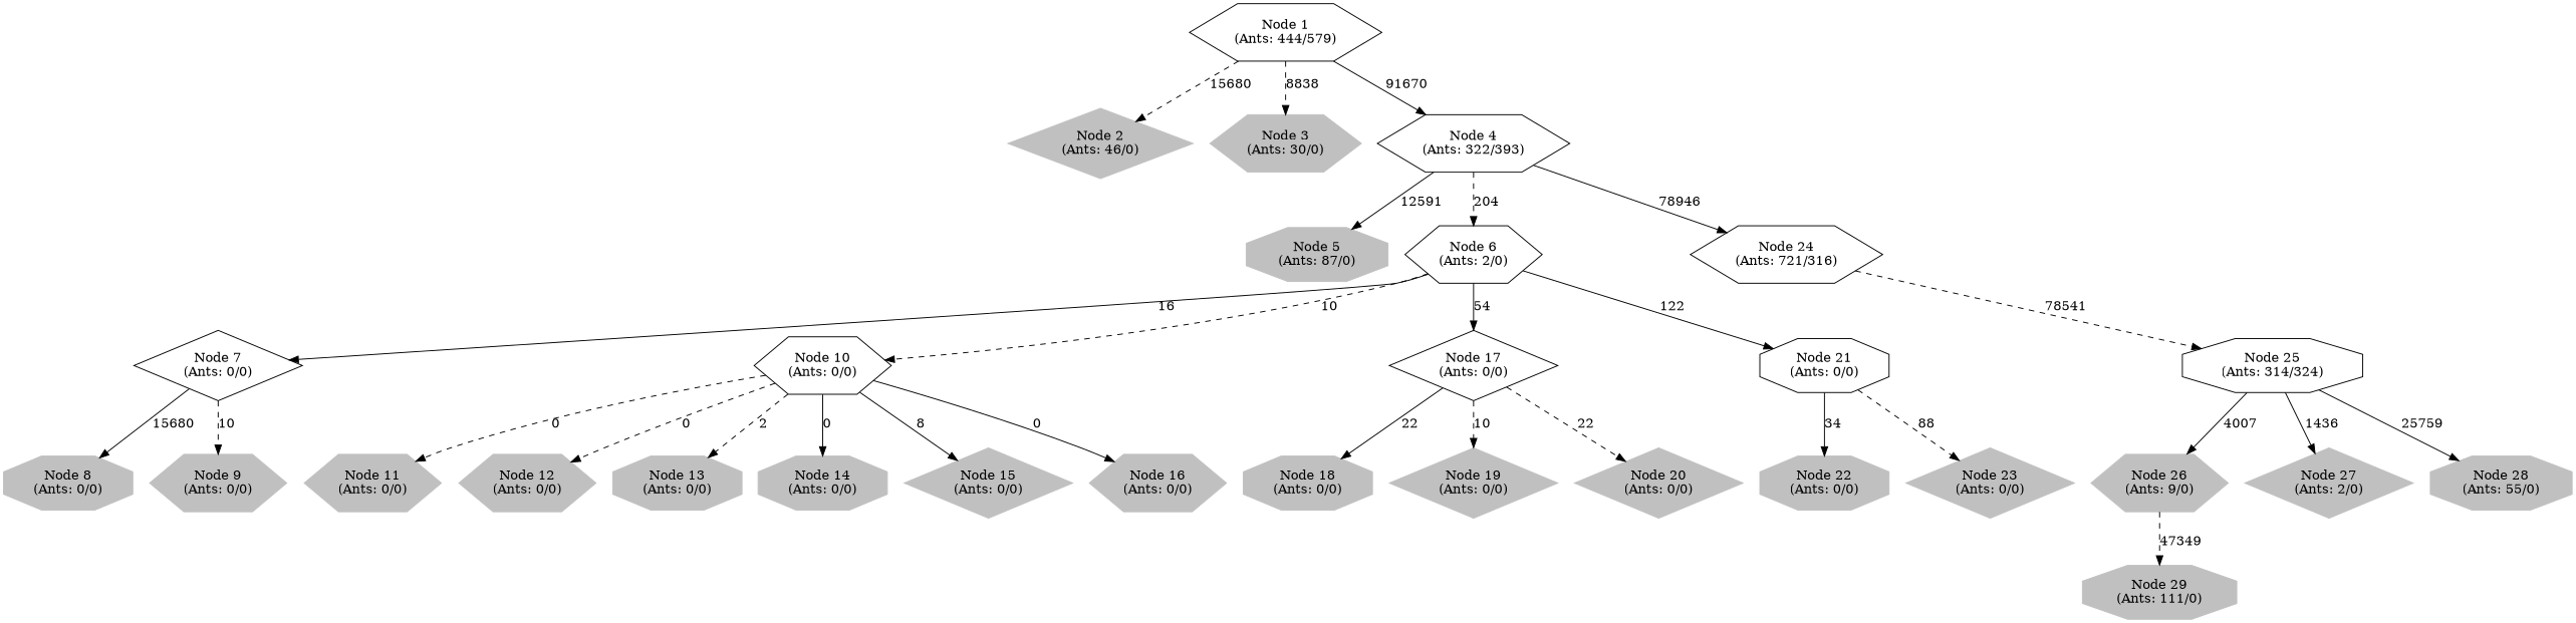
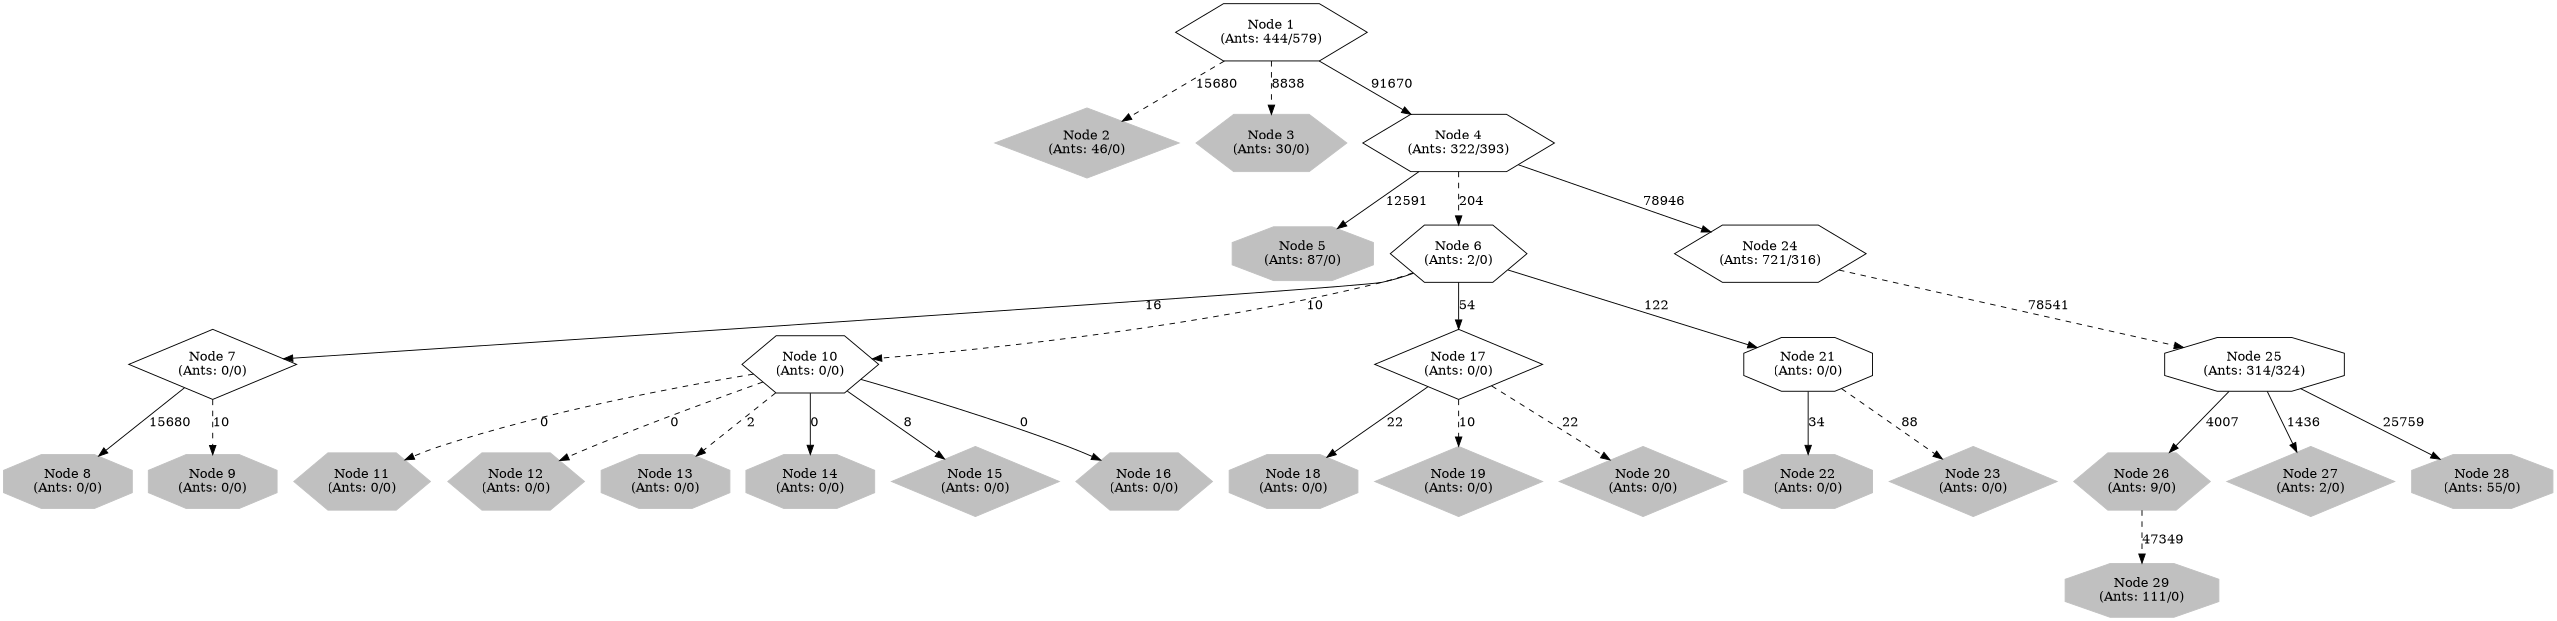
  digraph {
    node [color=gray shape=octagon style=filled]
    edge [style=solid]
    "Node 2\n(Ants: 46/0)" [shape=diamond]
    "Node 1\n(Ants: 444/579)" [shape=hexagon color="" style=""]
    "Node 3\n(Ants: 30/0)" [shape=hexagon]
    "Node 4\n(Ants: 322/393)" [shape=hexagon color="" style=""]
    "Node 5\n(Ants: 87/0)"
    "Node 6\n(Ants: 2/0)" [shape=hexagon color="" style=""]
    "Node 24\n(Ants: 721/316)" [shape=hexagon color="" style=""]
    "Node 7\n(Ants: 0/0)" [shape=diamond color="" style=""]
    "Node 10\n(Ants: 0/0)" [shape=hexagon color="" style=""]
    "Node 17\n(Ants: 0/0)" [shape=diamond color="" style=""]
    "Node 21\n(Ants: 0/0)" [color="" style=""]
    "Node 25\n(Ants: 314/324)" [color="" style=""]
    "Node 8\n(Ants: 0/0)"
-   "Node 9\n(Ants: 0/0)" [shape=hexagon]
+   "Node 9\n(Ants: 0/0)"
    "Node 11\n(Ants: 0/0)" [shape=hexagon]
    "Node 12\n(Ants: 0/0)" [shape=hexagon]
    "Node 13\n(Ants: 0/0)"
    "Node 14\n(Ants: 0/0)"
    "Node 15\n(Ants: 0/0)" [shape=diamond]
    "Node 16\n(Ants: 0/0)" [shape=hexagon]
    "Node 18\n(Ants: 0/0)"
    "Node 19\n(Ants: 0/0)" [shape=diamond]
    "Node 20\n(Ants: 0/0)" [shape=diamond]
    "Node 22\n(Ants: 0/0)"
    "Node 23\n(Ants: 0/0)" [shape=diamond]
    "Node 26\n(Ants: 9/0)" [shape=hexagon]
    "Node 27\n(Ants: 2/0)" [shape=diamond]
    "Node 28\n(Ants: 55/0)"
    "Node 29\n(Ants: 111/0)"
    "Node 1\n(Ants: 444/579)" -> "Node 2\n(Ants: 46/0)" [label=15680 style=dashed]
    "Node 1\n(Ants: 444/579)" -> "Node 3\n(Ants: 30/0)" [label=8838 style=dashed]
    "Node 1\n(Ants: 444/579)" -> "Node 4\n(Ants: 322/393)" [label=91670]
    "Node 4\n(Ants: 322/393)" -> "Node 5\n(Ants: 87/0)" [label=12591]
    "Node 4\n(Ants: 322/393)" -> "Node 6\n(Ants: 2/0)" [label=204 style=dashed]
    "Node 4\n(Ants: 322/393)" -> "Node 24\n(Ants: 721/316)" [label=78946]
    "Node 6\n(Ants: 2/0)" -> "Node 7\n(Ants: 0/0)" [label=16]
    "Node 6\n(Ants: 2/0)" -> "Node 10\n(Ants: 0/0)" [label=10 style=dashed]
    "Node 6\n(Ants: 2/0)" -> "Node 17\n(Ants: 0/0)" [label=54]
    "Node 6\n(Ants: 2/0)" -> "Node 21\n(Ants: 0/0)" [label=122]
    "Node 24\n(Ants: 721/316)" -> "Node 25\n(Ants: 314/324)" [label=78541 style=dashed]
    "Node 7\n(Ants: 0/0)" -> "Node 8\n(Ants: 0/0)" [label=15680]
    "Node 7\n(Ants: 0/0)" -> "Node 9\n(Ants: 0/0)" [label=10 style=dashed]
    "Node 10\n(Ants: 0/0)" -> "Node 11\n(Ants: 0/0)" [label=0 style=dashed]
    "Node 10\n(Ants: 0/0)" -> "Node 12\n(Ants: 0/0)" [label=0 style=dashed]
    "Node 10\n(Ants: 0/0)" -> "Node 13\n(Ants: 0/0)" [label=2 style=dashed]
    "Node 10\n(Ants: 0/0)" -> "Node 14\n(Ants: 0/0)" [label=0]
    "Node 10\n(Ants: 0/0)" -> "Node 15\n(Ants: 0/0)" [label=8]
    "Node 10\n(Ants: 0/0)" -> "Node 16\n(Ants: 0/0)" [label=0]
    "Node 17\n(Ants: 0/0)" -> "Node 18\n(Ants: 0/0)" [label=22]
    "Node 17\n(Ants: 0/0)" -> "Node 19\n(Ants: 0/0)" [label=10 style=dashed]
    "Node 17\n(Ants: 0/0)" -> "Node 20\n(Ants: 0/0)" [label=22 style=dashed]
    "Node 21\n(Ants: 0/0)" -> "Node 22\n(Ants: 0/0)" [label=34]
    "Node 21\n(Ants: 0/0)" -> "Node 23\n(Ants: 0/0)" [label=88 style=dashed]
    "Node 25\n(Ants: 314/324)" -> "Node 26\n(Ants: 9/0)" [label=4007]
    "Node 25\n(Ants: 314/324)" -> "Node 27\n(Ants: 2/0)" [label=1436]
    "Node 25\n(Ants: 314/324)" -> "Node 28\n(Ants: 55/0)" [label=25759]
    "Node 26\n(Ants: 9/0)" -> "Node 29\n(Ants: 111/0)" [label=47349 style=dashed]
  }
